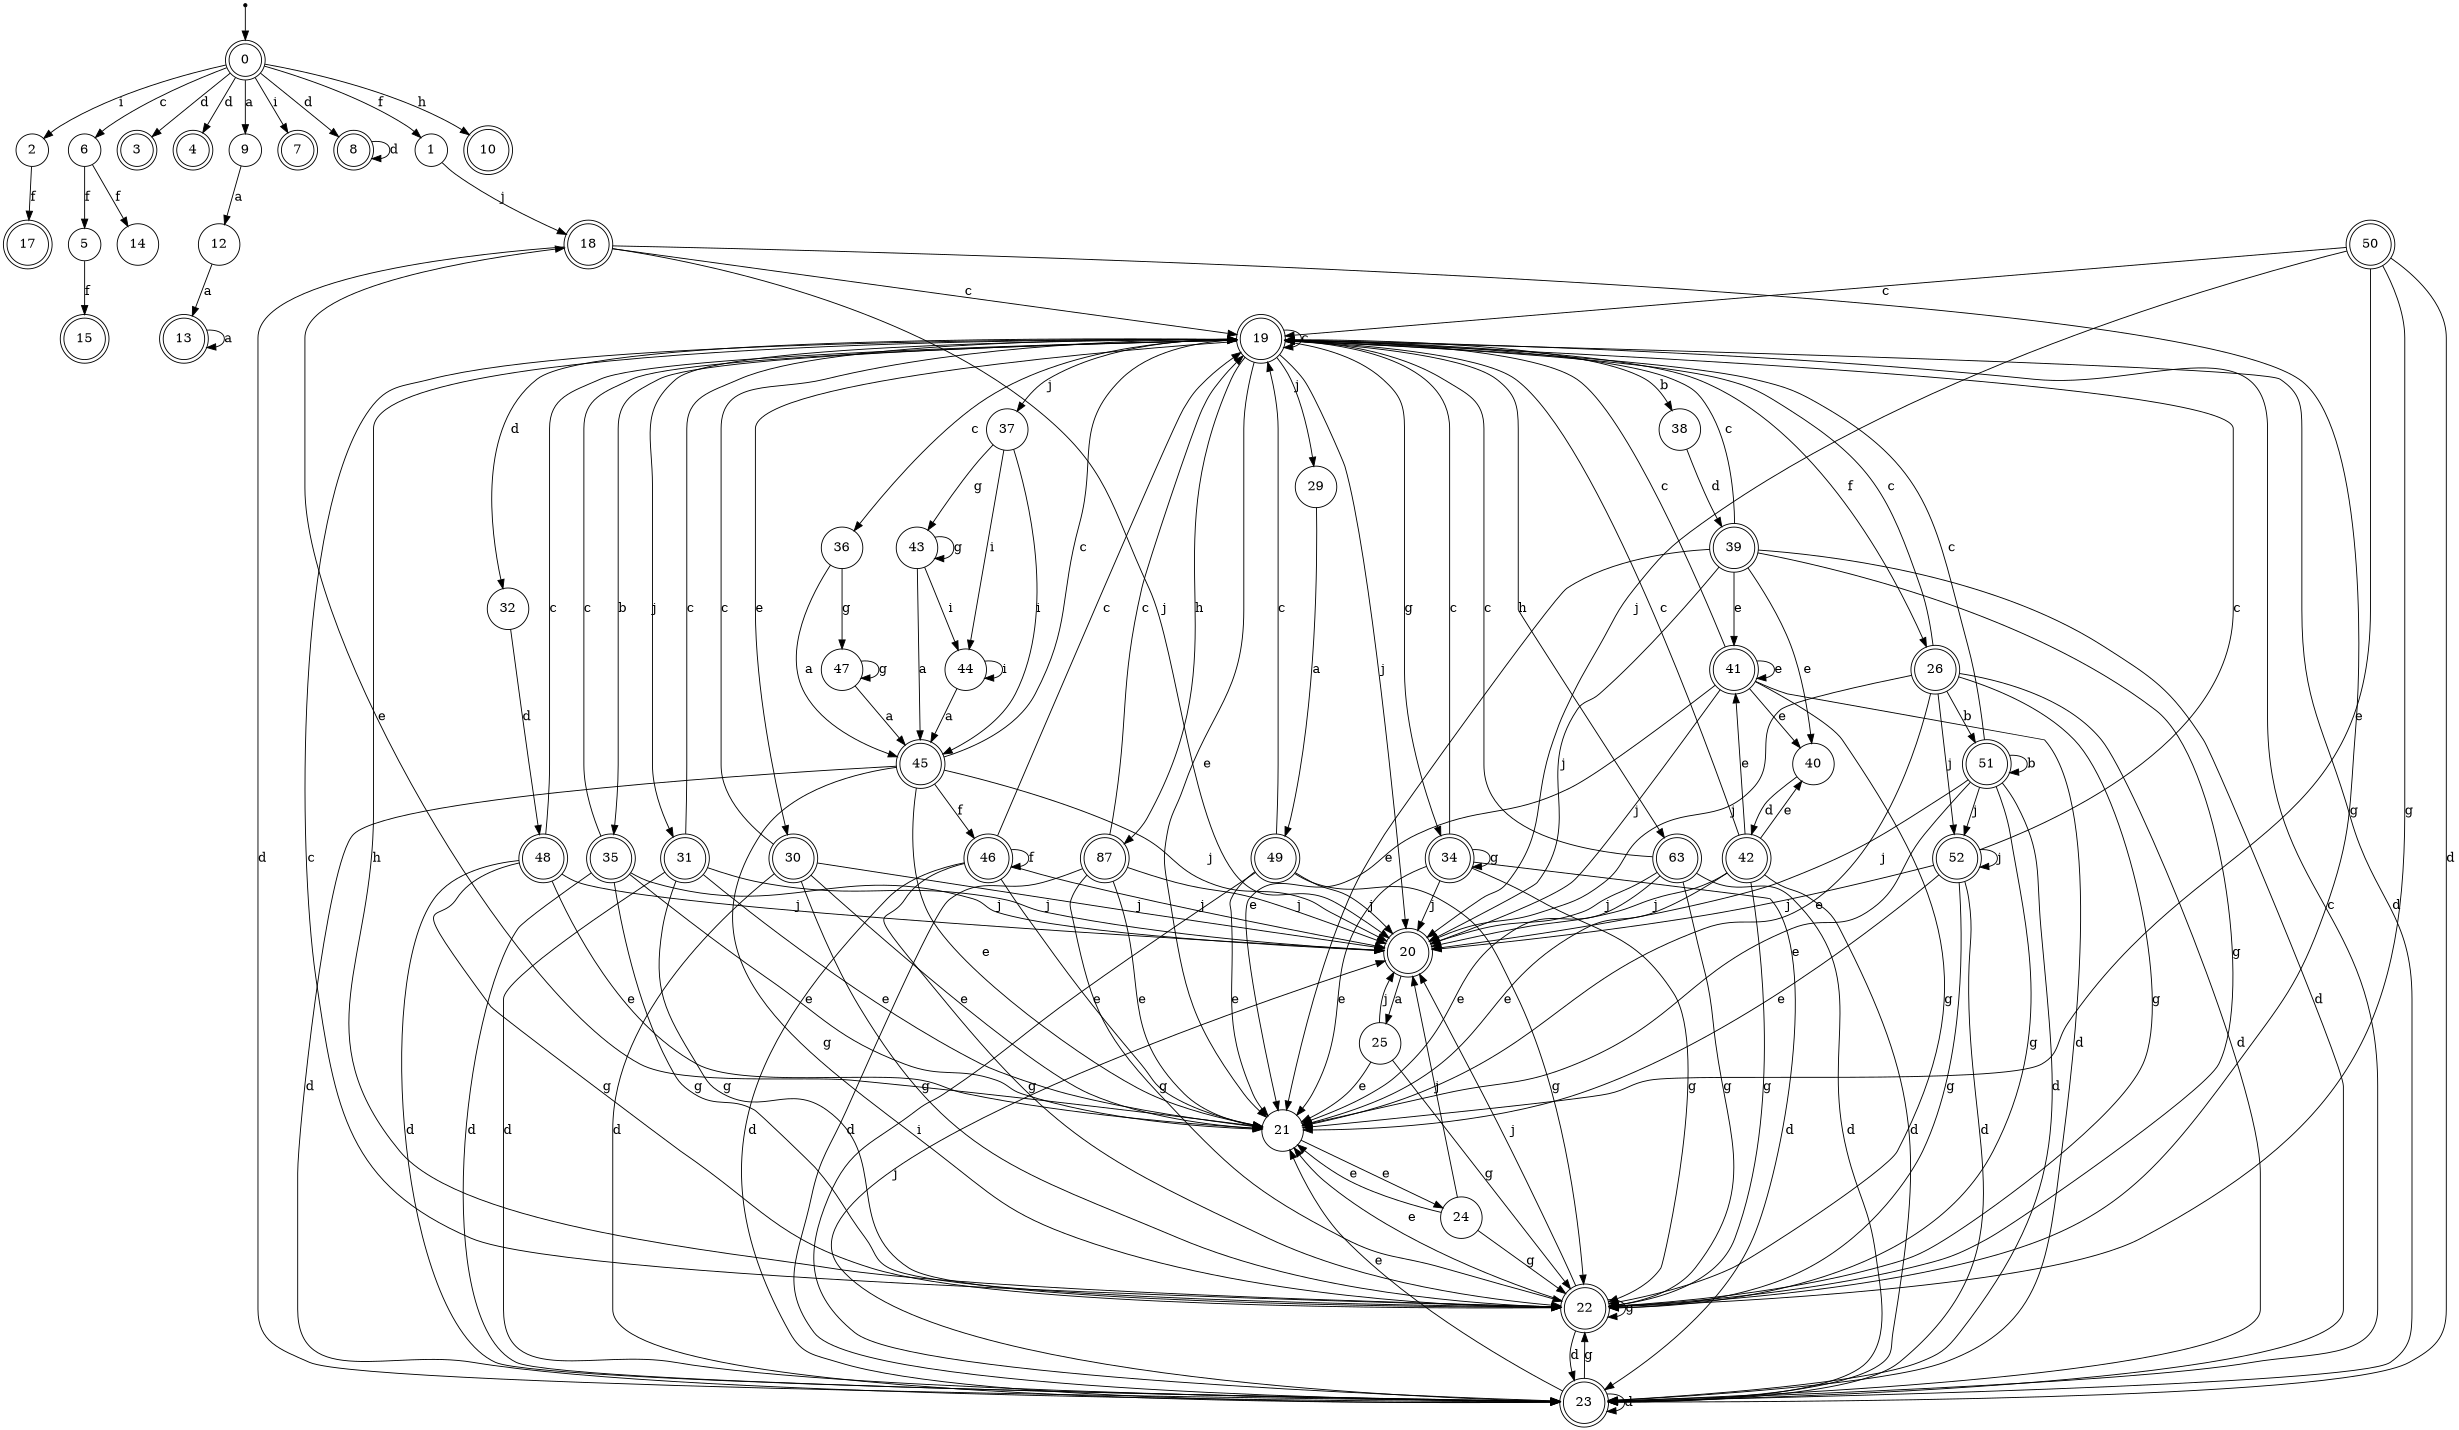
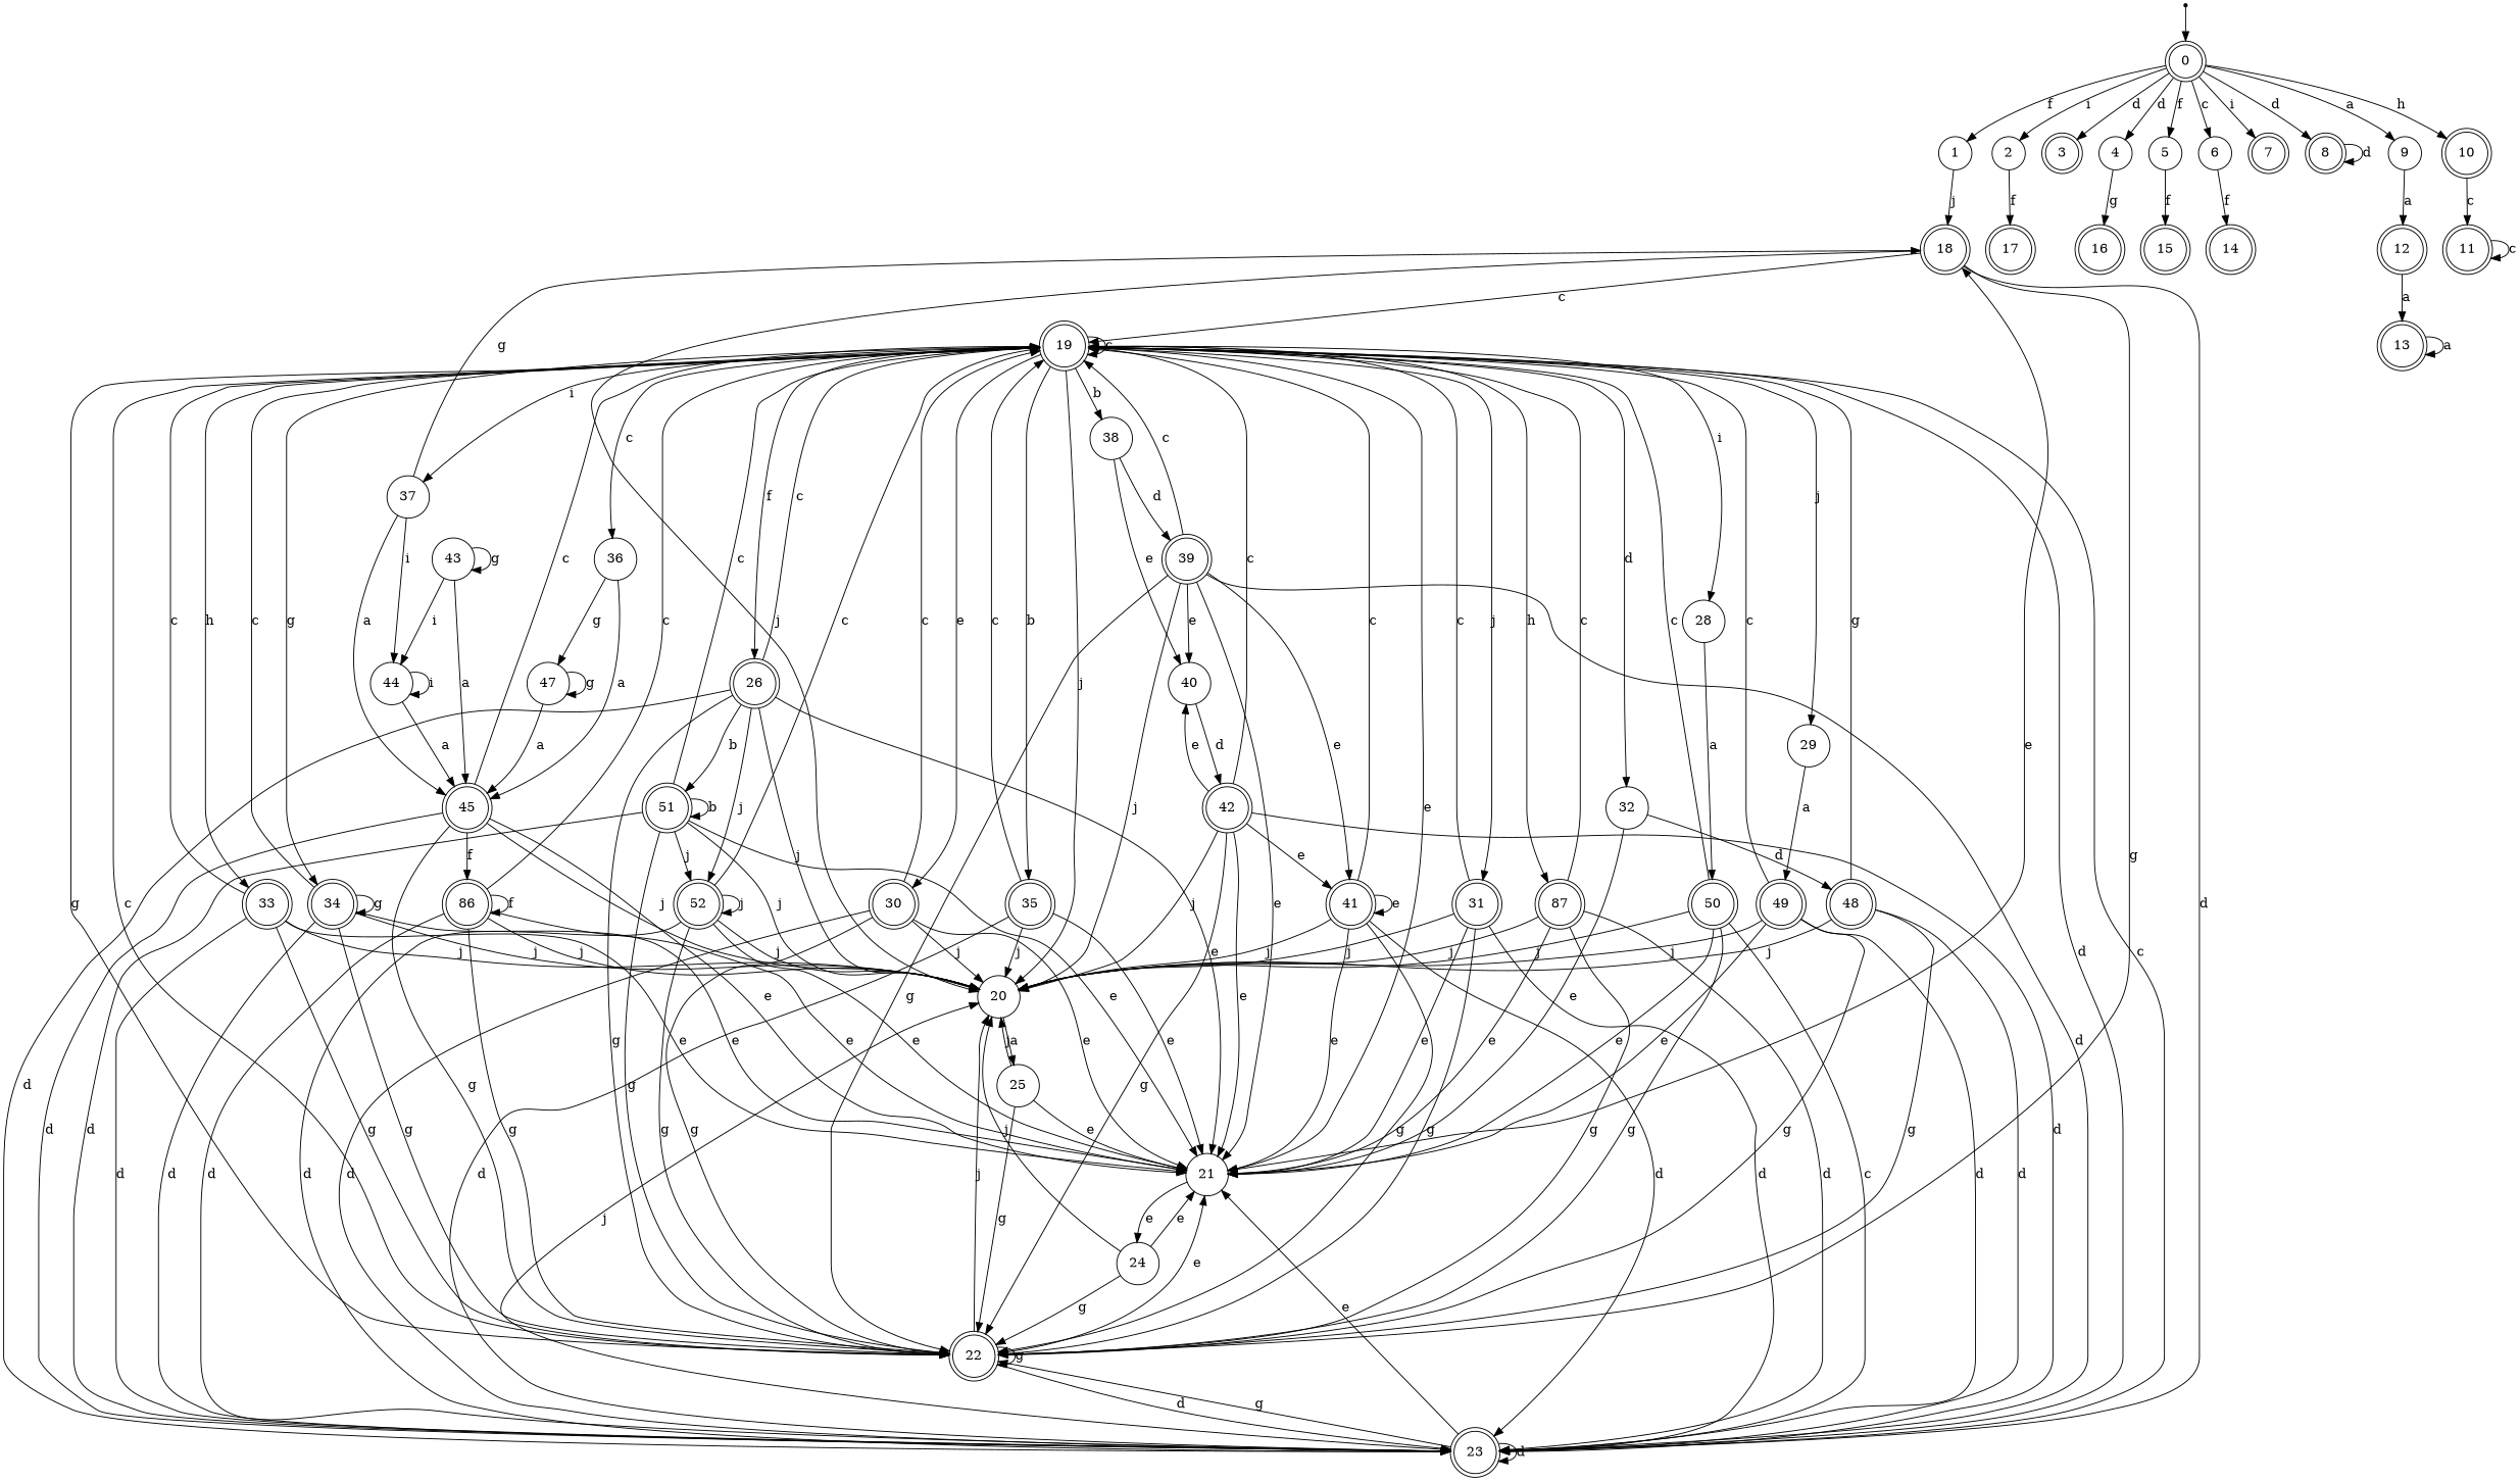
  digraph {
    rankdir=TB
    node [shape=doublecircle]
    dummy0 [shape=point]
    0
    1 [shape=circle]
    2 [shape=circle]
    3
-   4
+   4 [shape=circle]
    5 [shape=circle]
    6 [shape=circle]
    7
    8
    9 [shape=circle]
    10
    18
    17
+   16
    15
-   14 [shape=circle]
-   12 [shape=circle]
+   14
+   12
+   11
    19
-   20
+   20 [shape=circle]
    22
    23
    13
    21 [shape=circle]
    26
    n27 [label=87]
+   28 [shape=circle]
    29 [shape=circle]
    30
    31
    32 [shape=circle]
-   33 [label=63]
+   33
    34
    35
    36 [shape=circle]
    37 [shape=circle]
    38 [shape=circle]
    25 [shape=circle]
    24 [shape=circle]
    51
    52
    50
    49
    48
    45
    47 [shape=circle]
    43 [shape=circle]
    44 [shape=circle]
    39
-   46
+   46 [label=86]
    40 [shape=circle]
    41
    42
    dummy0 -> 0
    0 -> 1 [label=f]
    0 -> 2 [label=i]
    0 -> 3 [label=d]
    0 -> 4 [label=d]
-   6 -> 5 [label=f]
+   0 -> 5 [label=f]
    0 -> 6 [label=c]
    0 -> 7 [label=i]
    0 -> 8 [label=d]
    0 -> 9 [label=a]
    0 -> 10 [label=h]
    1 -> 18 [label=j]
    2 -> 17 [label=f]
+   4 -> 16 [label=g]
    5 -> 15 [label=f]
    6 -> 14 [label=f]
    8 -> 8 [label=d]
    9 -> 12 [label=a]
+   10 -> 11 [label=c]
    18 -> 19 [label=c]
    18 -> 20 [label=j]
    18 -> 22 [label=g]
    18 -> 23 [label=d]
    12 -> 13 [label=a]
+   11 -> 11 [label=c]
    19 -> 19 [label=c]
    19 -> 20 [label=j]
-   19 -> 22 [label=h]
+   19 -> 22 [label=g]
    19 -> 23 [label=d]
    19 -> 21 [label=e]
    19 -> 26 [label=f]
    19 -> n27 [label=h]
+   19 -> 28 [label=i]
    19 -> 29 [label=j]
    19 -> 30 [label=e]
    19 -> 31 [label=j]
    19 -> 32 [label=d]
    19 -> 33 [label=h]
    19 -> 34 [label=g]
    19 -> 35 [label=b]
    19 -> 36 [label=c]
-   19 -> 37 [label=j]
+   19 -> 37 [label=i]
    19 -> 38 [label=b]
    20 -> 25 [label=a]
    22 -> 19 [label=c]
    22 -> 20 [label=j]
    22 -> 22 [label=g]
    22 -> 23 [label=d]
    22 -> 21 [label=e]
    23 -> 19 [label=c]
    23 -> 20 [label=j]
    23 -> 22 [label=g]
    23 -> 23 [label=d]
    23 -> 21 [label=e]
    13 -> 13 [label=a]
    21 -> 18 [label=e]
    21 -> 24 [label=e]
    26 -> 19 [label=c]
    26 -> 20 [label=j]
    26 -> 22 [label=g]
    26 -> 23 [label=d]
    26 -> 21 [label=e]
    26 -> 51 [label=b]
    26 -> 52 [label=j]
    n27 -> 19 [label=c]
    n27 -> 20 [label=j]
    n27 -> 22 [label=g]
    n27 -> 23 [label=d]
    n27 -> 21 [label=e]
+   28 -> 50 [label=a]
    29 -> 49 [label=a]
    30 -> 19 [label=c]
    30 -> 20 [label=j]
    30 -> 22 [label=g]
    30 -> 23 [label=d]
    30 -> 21 [label=e]
    31 -> 19 [label=c]
    31 -> 20 [label=j]
    31 -> 22 [label=g]
    31 -> 23 [label=d]
    31 -> 21 [label=e]
    32 -> 48 [label=d]
    33 -> 19 [label=c]
    33 -> 20 [label=j]
    33 -> 22 [label=g]
    33 -> 23 [label=d]
    33 -> 21 [label=e]
    34 -> 19 [label=c]
    34 -> 20 [label=j]
    34 -> 22 [label=g]
    34 -> 23 [label=d]
    34 -> 21 [label=e]
    34 -> 34 [label=g]
    35 -> 19 [label=c]
    35 -> 20 [label=j]
-   35 -> 22 [label=g]
    35 -> 23 [label=d]
    35 -> 21 [label=e]
    36 -> 45 [label=a]
    36 -> 47 [label=g]
-   37 -> 45 [label=i]
-   37 -> 43 [label=g]
+   37 -> 45 [label=a]
+   37 -> 18 [label=g]
    37 -> 44 [label=i]
    38 -> 39 [label=d]
    25 -> 20 [label=j]
    25 -> 22 [label=g]
    25 -> 21 [label=e]
    24 -> 20 [label=j]
    24 -> 22 [label=g]
    24 -> 21 [label=e]
    51 -> 19 [label=c]
    51 -> 20 [label=j]
    51 -> 22 [label=g]
    51 -> 23 [label=d]
    51 -> 21 [label=e]
    51 -> 51 [label=b]
    51 -> 52 [label=j]
    52 -> 19 [label=c]
    52 -> 20 [label=j]
    52 -> 22 [label=g]
    52 -> 23 [label=d]
    52 -> 21 [label=e]
    52 -> 52 [label=j]
    50 -> 19 [label=c]
    50 -> 20 [label=j]
    50 -> 22 [label=g]
-   50 -> 23 [label=d]
+   50 -> 23 [label=c]
    50 -> 21 [label=e]
    49 -> 19 [label=c]
    49 -> 20 [label=j]
    49 -> 22 [label=g]
-   49 -> 23 [label=i]
+   49 -> 23 [label=d]
    49 -> 21 [label=e]
-   48 -> 19 [label=c]
+   48 -> 19 [label=g]
    48 -> 20 [label=j]
    48 -> 22 [label=g]
    48 -> 23 [label=d]
-   48 -> 21 [label=e]
+   32 -> 21 [label=e]
    45 -> 19 [label=c]
    45 -> 20 [label=j]
    45 -> 22 [label=g]
    45 -> 23 [label=d]
    45 -> 21 [label=e]
    45 -> 46 [label=f]
    47 -> 45 [label=a]
    47 -> 47 [label=g]
    43 -> 45 [label=a]
    43 -> 43 [label=g]
    43 -> 44 [label=i]
    44 -> 45 [label=a]
    44 -> 44 [label=i]
    39 -> 19 [label=c]
    39 -> 20 [label=j]
    39 -> 22 [label=g]
    39 -> 23 [label=d]
    39 -> 21 [label=e]
    39 -> 40 [label=e]
    39 -> 41 [label=e]
    46 -> 19 [label=c]
    46 -> 20 [label=j]
    46 -> 22 [label=g]
    46 -> 23 [label=d]
    46 -> 21 [label=e]
    46 -> 46 [label=f]
    40 -> 42 [label=d]
    41 -> 19 [label=c]
    41 -> 20 [label=j]
    41 -> 22 [label=g]
    41 -> 23 [label=d]
    41 -> 21 [label=e]
-   41 -> 40 [label=e]
+   38 -> 40 [label=e]
    41 -> 41 [label=e]
    42 -> 19 [label=c]
    42 -> 20 [label=j]
    42 -> 22 [label=g]
    42 -> 23 [label=d]
    42 -> 21 [label=e]
    42 -> 40 [label=e]
    42 -> 41 [label=e]
  }
